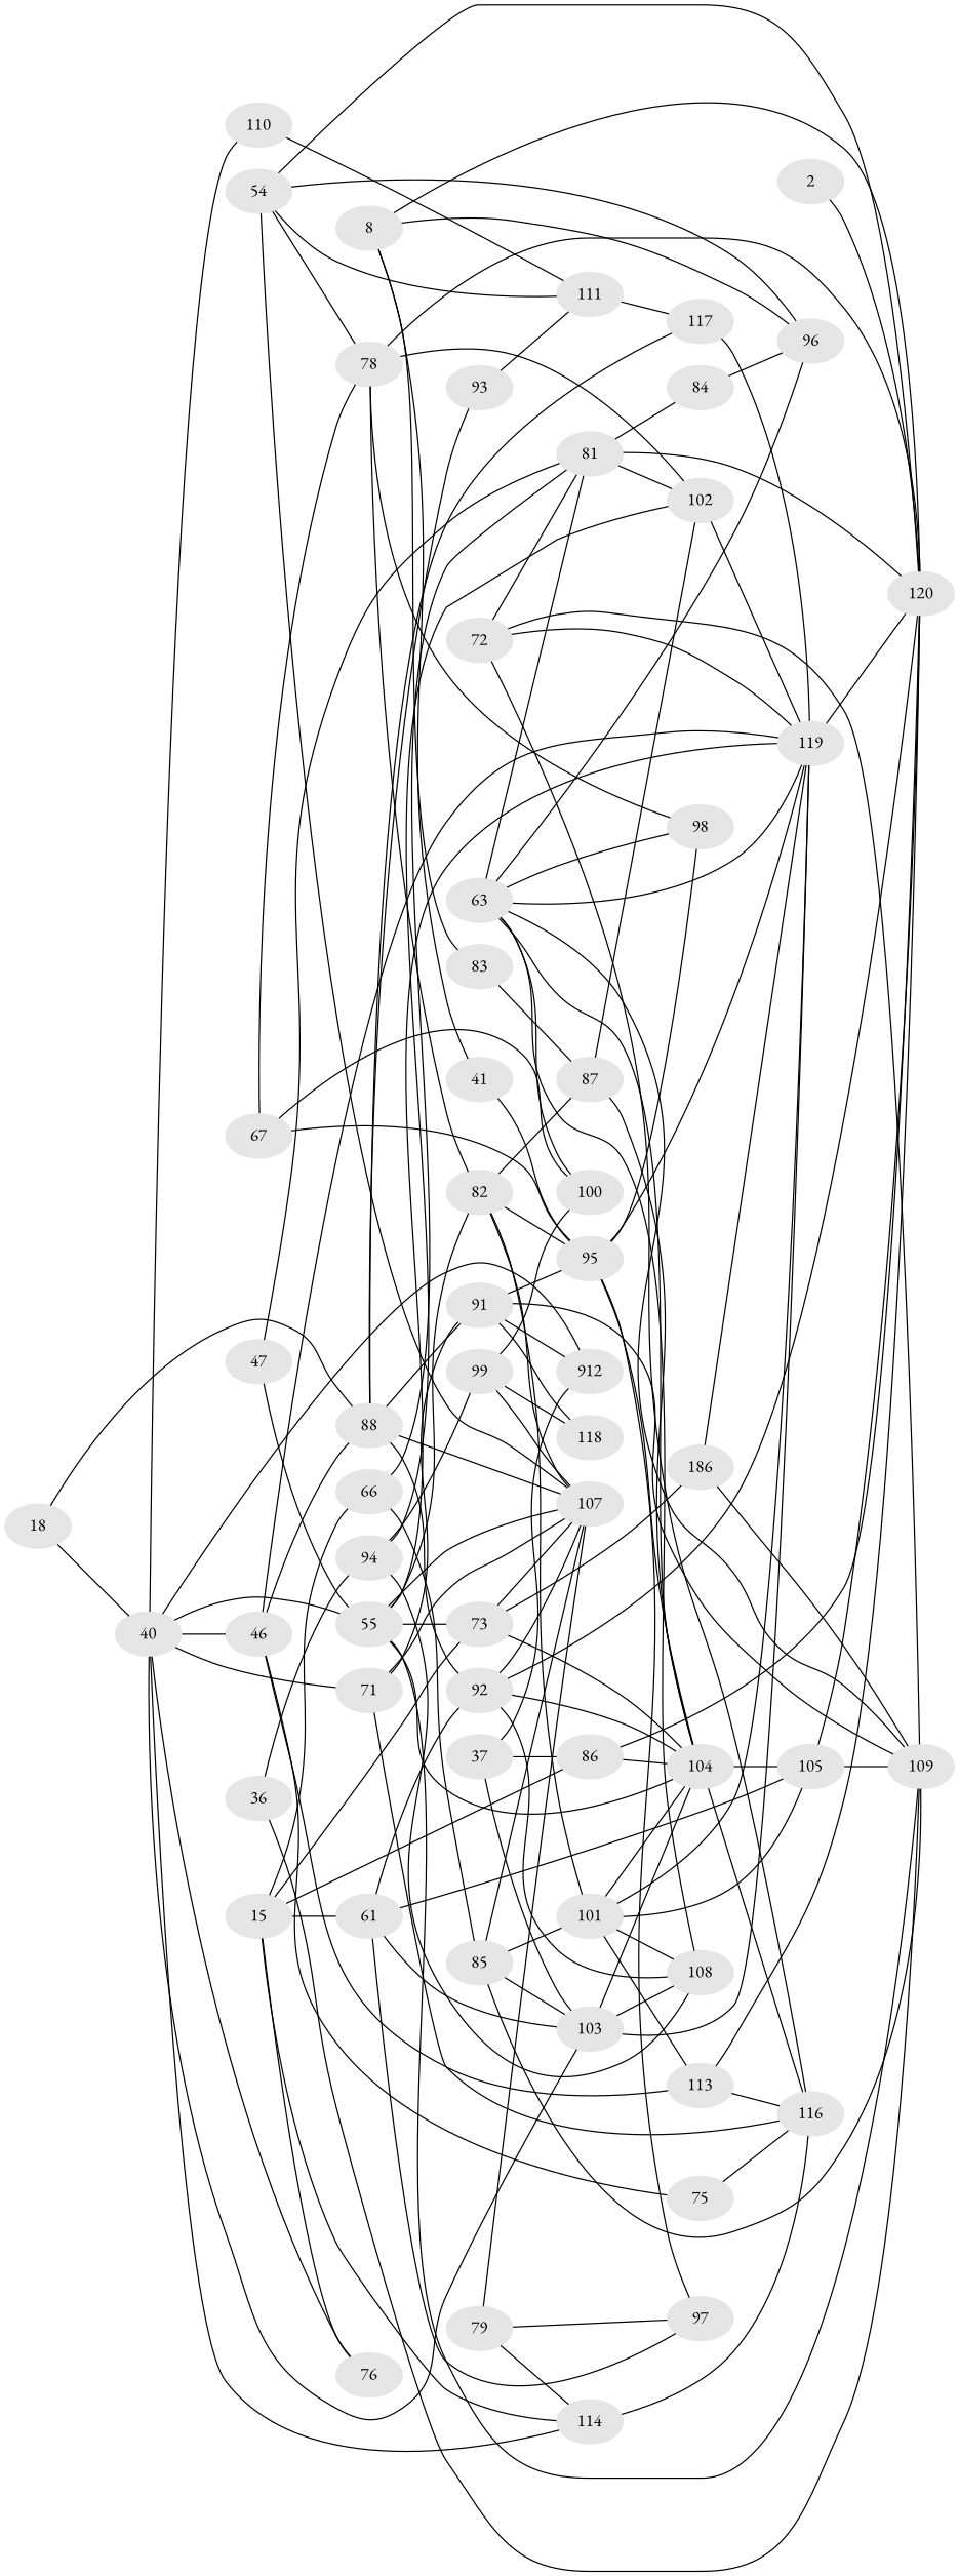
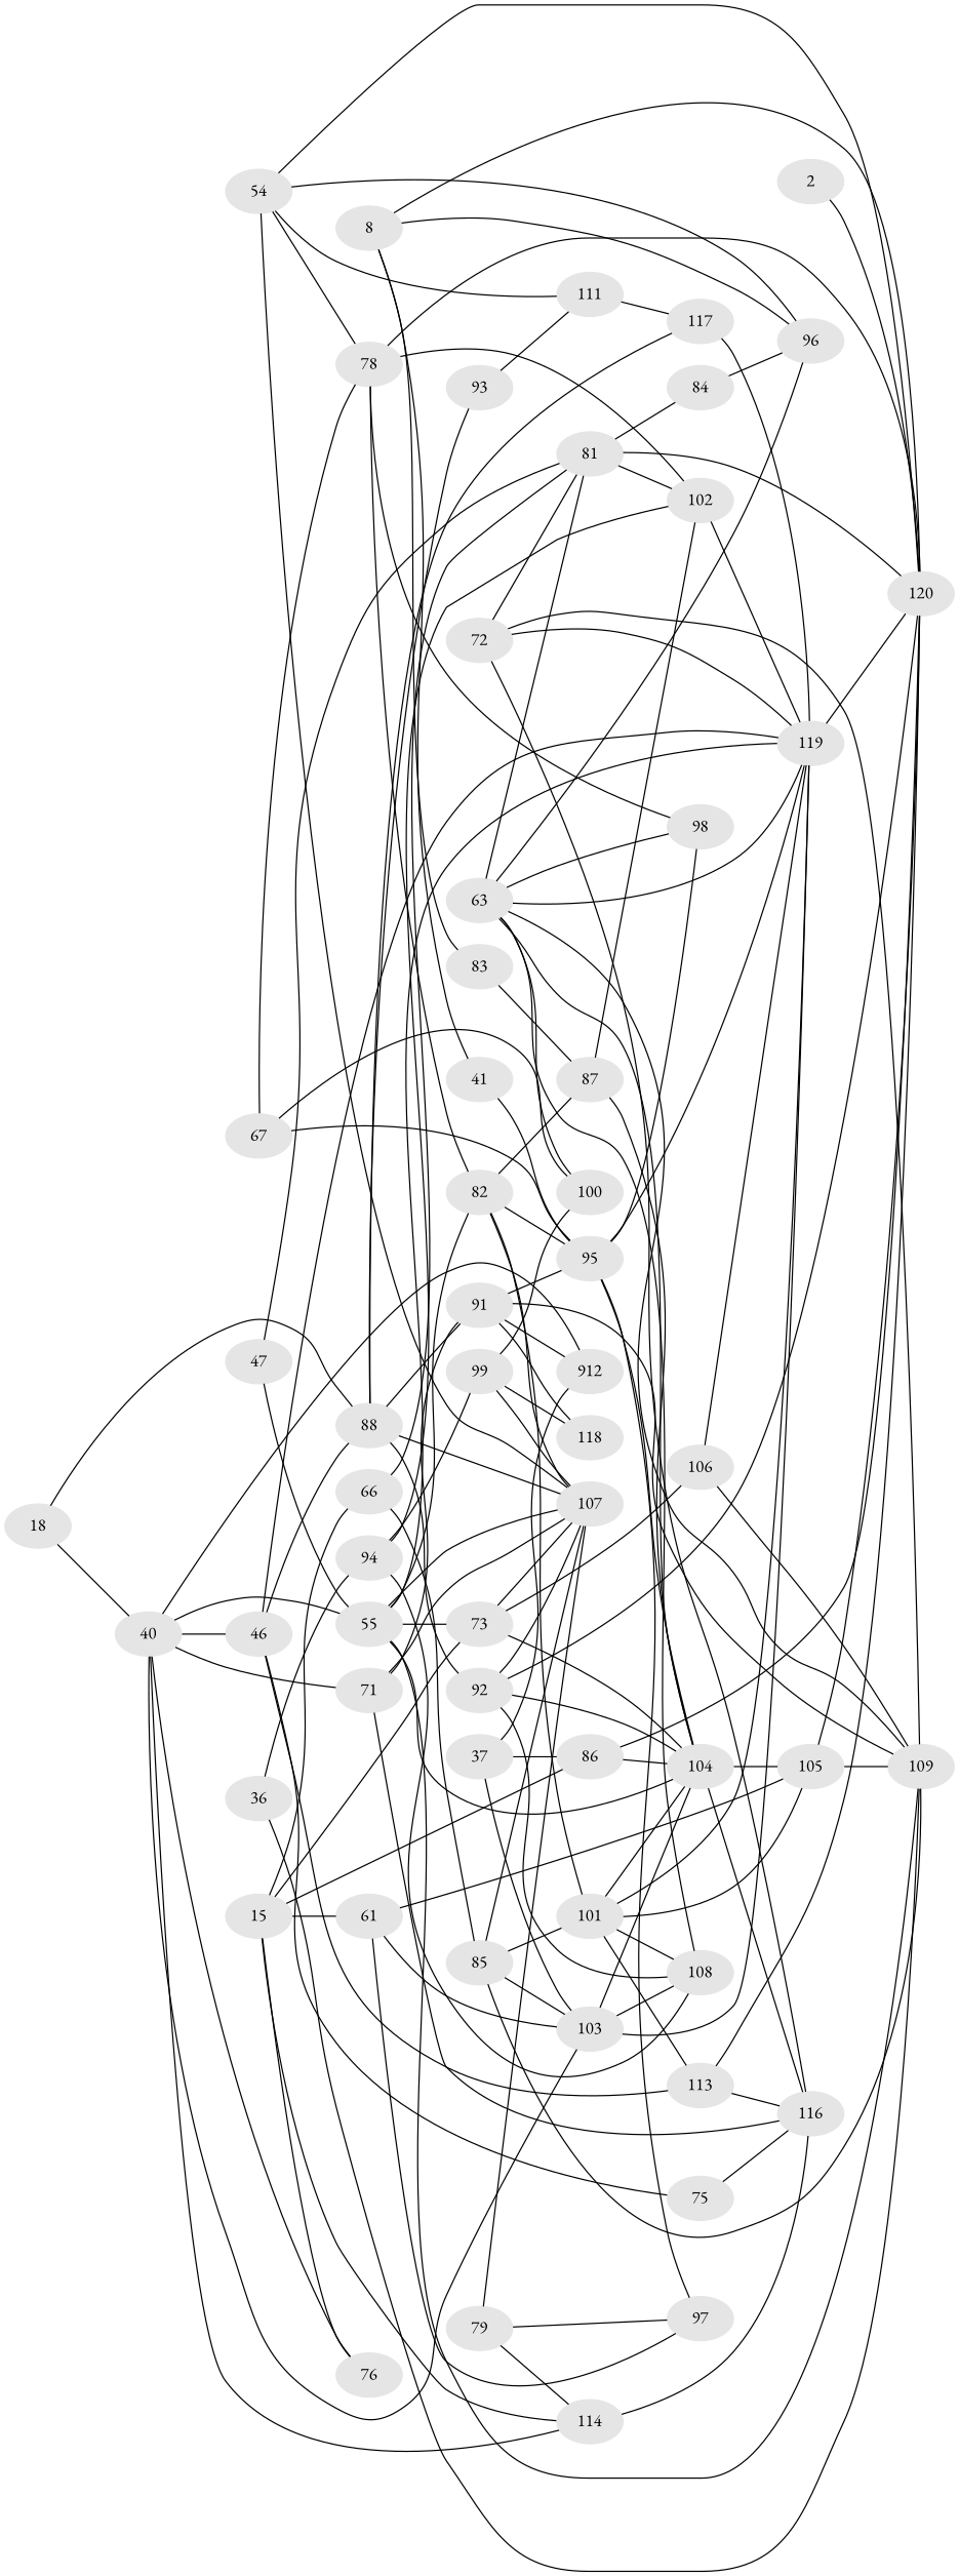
  graph {
    fontname="EB Garamond"
    rankdir=LR
    node [color=gray90 fontname="EB Garamond" style=filled]
    edge [fontname="EB Garamond"]
    46 [super="+42"]
    88 [super="+1"]
    75
    113
    119 [super="+68+115"]
    120 [super="+48+50+58+6"]
    2
    8
    41
    83
    96
    95 [super="+70+57"]
    87 [super="+14"]
    61 [super="+26"]
    103 [super="+60+89"]
    92 [super="+52"]
    97
    105
    15
    66
    73
    76
    86 [super="+24"]
    114
    81 [super="+28+51"]
    85 [super="+21"]
    107 [super="+43+80"]
    104 [super="+9+53"]
-   106 [label=186]
+   106
    116 [super="+64"]
    40 [super="+10"]
    n32 [label=912 super="+17"]
    55 [super="+5+45"]
    71
-   110
    18
    91 [super="+4+11"]
    93
    117 [super="+77"]
    36
    94
    109 [super="+74"]
    108
    102
    99
    37
    82 [super="+38"]
    111
    98
    47
    84
    54 [super="+22"]
    78 [super="+3"]
    101 [super="+59+69"]
    63 [super="+29+33"]
    100
    67 [super="+56"]
    118
    72
    79
    46 -- 88 [weight=2]
    46 -- 75
    46 -- 113
    46 -- 119
    88 -- 92
    88 -- 107
    88 -- 91 [weight=2]
    88 -- 93
    88 -- 117
    75 -- 116
    113 -- 120
    113 -- 116
    119 -- 120
    2 -- 120
    8 -- 120
    8 -- 41
    8 -- 83
    8 -- 96
    41 -- 95 [weight=2]
    83 -- 87
    95 -- 119
    95 -- 97
    95 -- 104
    95 -- 98
    87 -- 104
    87 -- 102
    61 -- 103 [weight=2]
-   61 -- 92 [weight=2]
    61 -- 97
    61 -- 105
    103 -- 119
    103 -- 104
    103 -- 108
    92 -- 120 [weight=3]
    92 -- 107
    92 -- 104
    92 -- 108
    105 -- 120
    105 -- 109
    15 -- 61 [weight=2]
    15 -- 66
    15 -- 73
    15 -- 76
    15 -- 86
    15 -- 114
    66 -- 81
    66 -- 85
    73 -- 107
    73 -- 104
    73 -- 106
    86 -- 120
    86 -- 104
    114 -- 116
    81 -- 120
    81 -- 102
    81 -- 84
    85 -- 103 [weight=2]
    85 -- 107 [weight=2]
    85 -- 109
    85 -- 101 [weight=2]
    104 -- 105 [weight=2]
    104 -- 116
    106 -- 119
    106 -- 109
    40 -- 46 [weight=2]
    40 -- 103
    40 -- 76
    40 -- 114
    40 -- n32
    40 -- 55
    40 -- 71
-   40 -- 110
    55 -- 119 [weight=2]
    55 -- 73 [weight=2]
    55 -- 107 [weight=2]
    55 -- 104 [weight=3]
    55 -- 109 [weight=2]
    55 -- 82
    71 -- 107
    71 -- 116
    71 -- 91
-   110 -- 111
    18 -- 88
    18 -- 40
    91 -- 95 [weight=2]
    91 -- n32
    91 -- 109
    91 -- 118
    93 -- 111
    117 -- 119
    36 -- 94
    36 -- 109
    94 -- 108
    94 -- 102
    94 -- 99
    102 -- 119
    99 -- 107
    99 -- 100
    99 -- 118
    37 -- 103
    37 -- 86
    37 -- n32 [weight=2]
    82 -- 95 [weight=2]
    82 -- 87 [weight=2]
    82 -- 107 [weight=3]
    82 -- 101
    111 -- 117
    47 -- 81
    47 -- 55 [weight=2]
    84 -- 96
    54 -- 120 [weight=3]
    54 -- 96
    54 -- 107
    54 -- 111
    54 -- 78
    78 -- 120
    78 -- 102
    78 -- 82
    78 -- 98
    101 -- 113
    101 -- 119
    101 -- 105
    101 -- 104
    101 -- 108
    63 -- 119 [weight=2]
    63 -- 96
    63 -- 81
    63 -- 104 [weight=2]
    63 -- 109
    63 -- 108 [weight=2]
    63 -- 98
    63 -- 100
    67 -- 95 [weight=3]
    67 -- 78
    67 -- 100
    72 -- 119
    72 -- 81
    72 -- 116
    72 -- 109
    79 -- 97
    79 -- 114
    79 -- 107
  }
